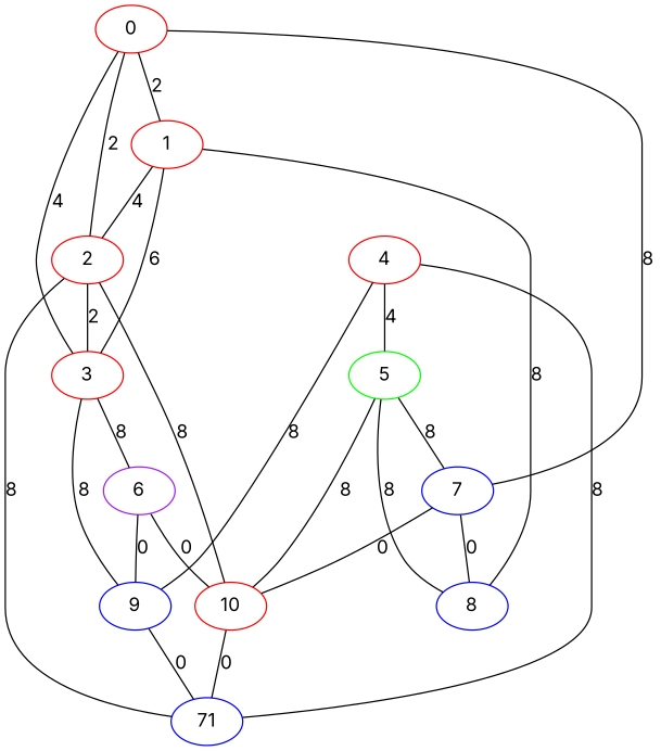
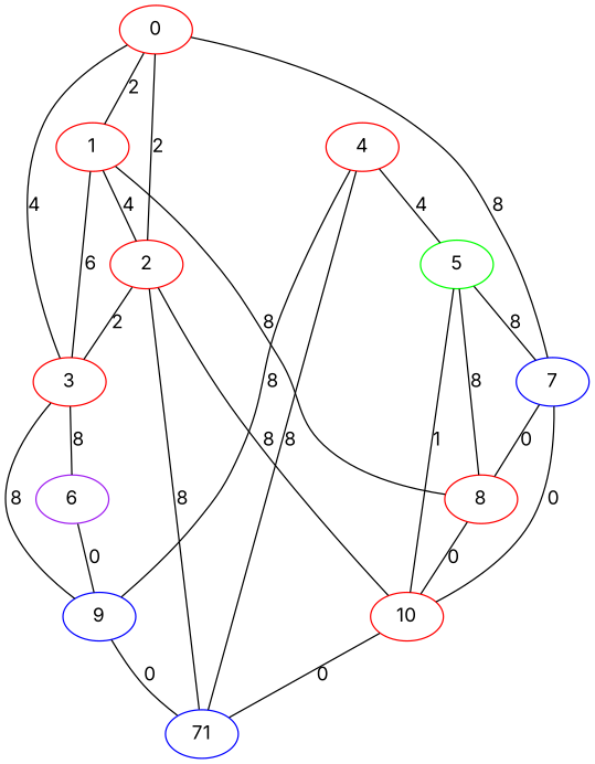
  graph {
    fontname=Inter
    node [color=red fontname=Inter weight=1]
    edge [fontname=Inter]
    0
    1
    2
    3
    7 [color=blue weight=3]
-   8 [color=blue weight=3]
+   8 [weight=3]
    10 [weight=3]
    n8 [color=blue label=71 weight=3]
    6 [color=purple weight=4]
    9 [color=blue weight=3]
    4
    5 [color=green weight=2]
    0 -- 1 [label=2]
    0 -- 2 [label=2]
    0 -- 3 [label=4]
    0 -- 7 [label=8]
    1 -- 2 [label=4]
    1 -- 3 [label=6]
    1 -- 8 [label=8]
    2 -- 3 [label=2]
    2 -- 10 [label=8]
    2 -- n8 [label=8]
    3 -- 6 [label=8]
    3 -- 9 [label=8]
    7 -- 8 [label=0]
    7 -- 10 [label=0]
-   6 -- 10 [label=0]
+   8 -- 10 [label=0]
    10 -- n8 [label=0]
    6 -- 9 [label=0]
    9 -- n8 [label=0]
    4 -- n8 [label=8]
    4 -- 9 [label=8]
    4 -- 5 [label=4]
    5 -- 7 [label=8]
    5 -- 8 [label=8]
-   5 -- 10 [label=8]
+   5 -- 10 [label=1]
  }
